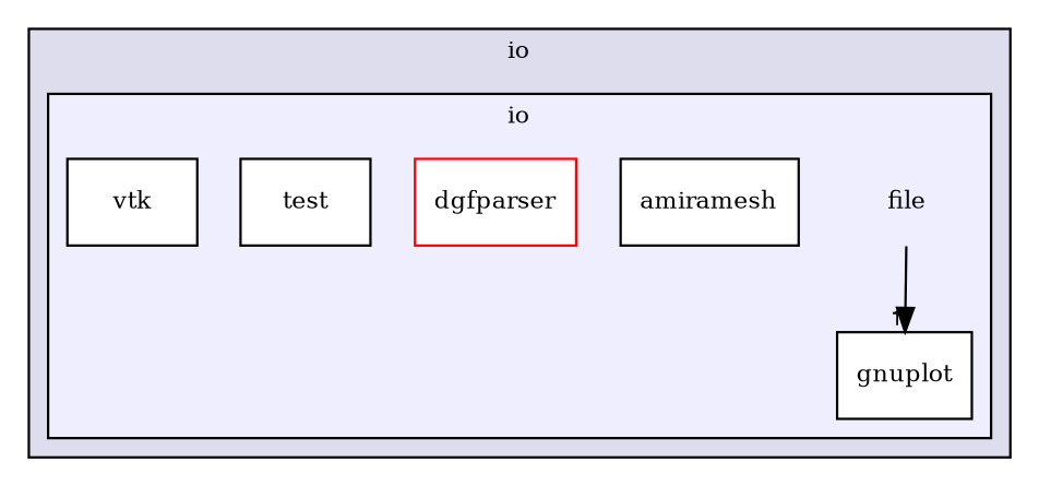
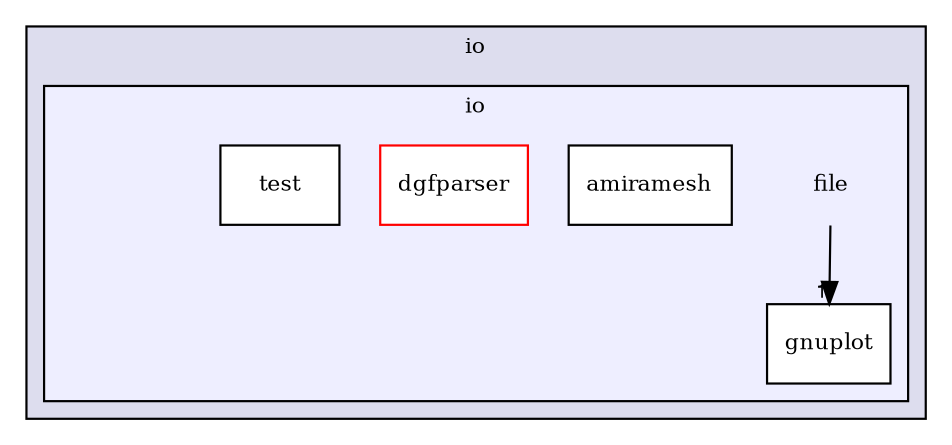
  digraph {
    compound=true
    fontname="DejaVu Serif"
    node [fontname="DejaVu Serif" fontsize=10 shape=box color=black fillcolor=white style=filled]
    n1 [label=file shape=plaintext color="" fillcolor="" style=""]
    n2 [label=amiramesh]
    n3 [color=red label=dgfparser]
    n4 [label=gnuplot]
    n5 [label=test]
-   n6 [label=vtk]
    subgraph cluster_1 {
      bgcolor="#ddddee"
      fontsize=10
      label=io
      pencolor=black
      subgraph cluster_2 {
        bgcolor="#eeeeff"
        fontsize=10
        pencolor=black
        n1
        n2
        n3
        n4
        n5
-       n6
      }
    }
    n1 -> n4 [headlabel=1 labeldistance=1.5 labelfontname=FreeSans labelfontsize=9 fontname="DejaVu Serif"]
  }
